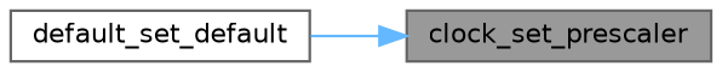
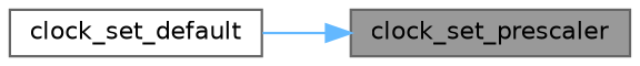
  digraph {
    rankdir=RL
    node [fontname=Helvetica fontsize=10 shape=box style=filled]
    n1 [color=gray40 fillcolor=grey60 fontcolor=black height=0.2 label=clock_set_prescaler width=0.4]
-   n2 [color=grey40 fillcolor=white height=0.2 label=default_set_default width=0.4]
+   n2 [color=grey40 fillcolor=white height=0.2 label=clock_set_default width=0.4]
    n1 -> n2 [color=steelblue1 dir=back fontname=Helvetica fontsize=10 labelfontname=Helvetica labelfontsize=10 style=solid]
  }
